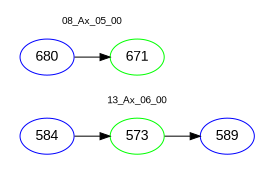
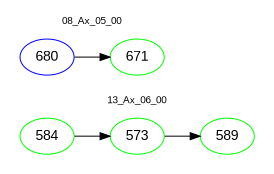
  digraph {
    fontname="Liberation Sans"
    rankdir=LR
    node [color=blue fontname="Liberation Sans"]
    edge [color=black fontname="Liberation Sans"]
-   n1 [label=584]
+   n1 [color=green label=584]
    n2 [color=green label=573]
-   n3 [label=589]
+   n3 [color=green label=589]
    n4 [label=680]
    n5 [color=green label=671]
    subgraph cluster_1 {
      color=white
      fontsize=10
      label="13_Ax_06_00"
      n1
      n2
      n3
    }
    subgraph cluster_2 {
      color=white
      fontsize=10
      label="08_Ax_05_00"
      n4
      n5
    }
    n1 -> n2
    n2 -> n3
    n4 -> n5
  }
